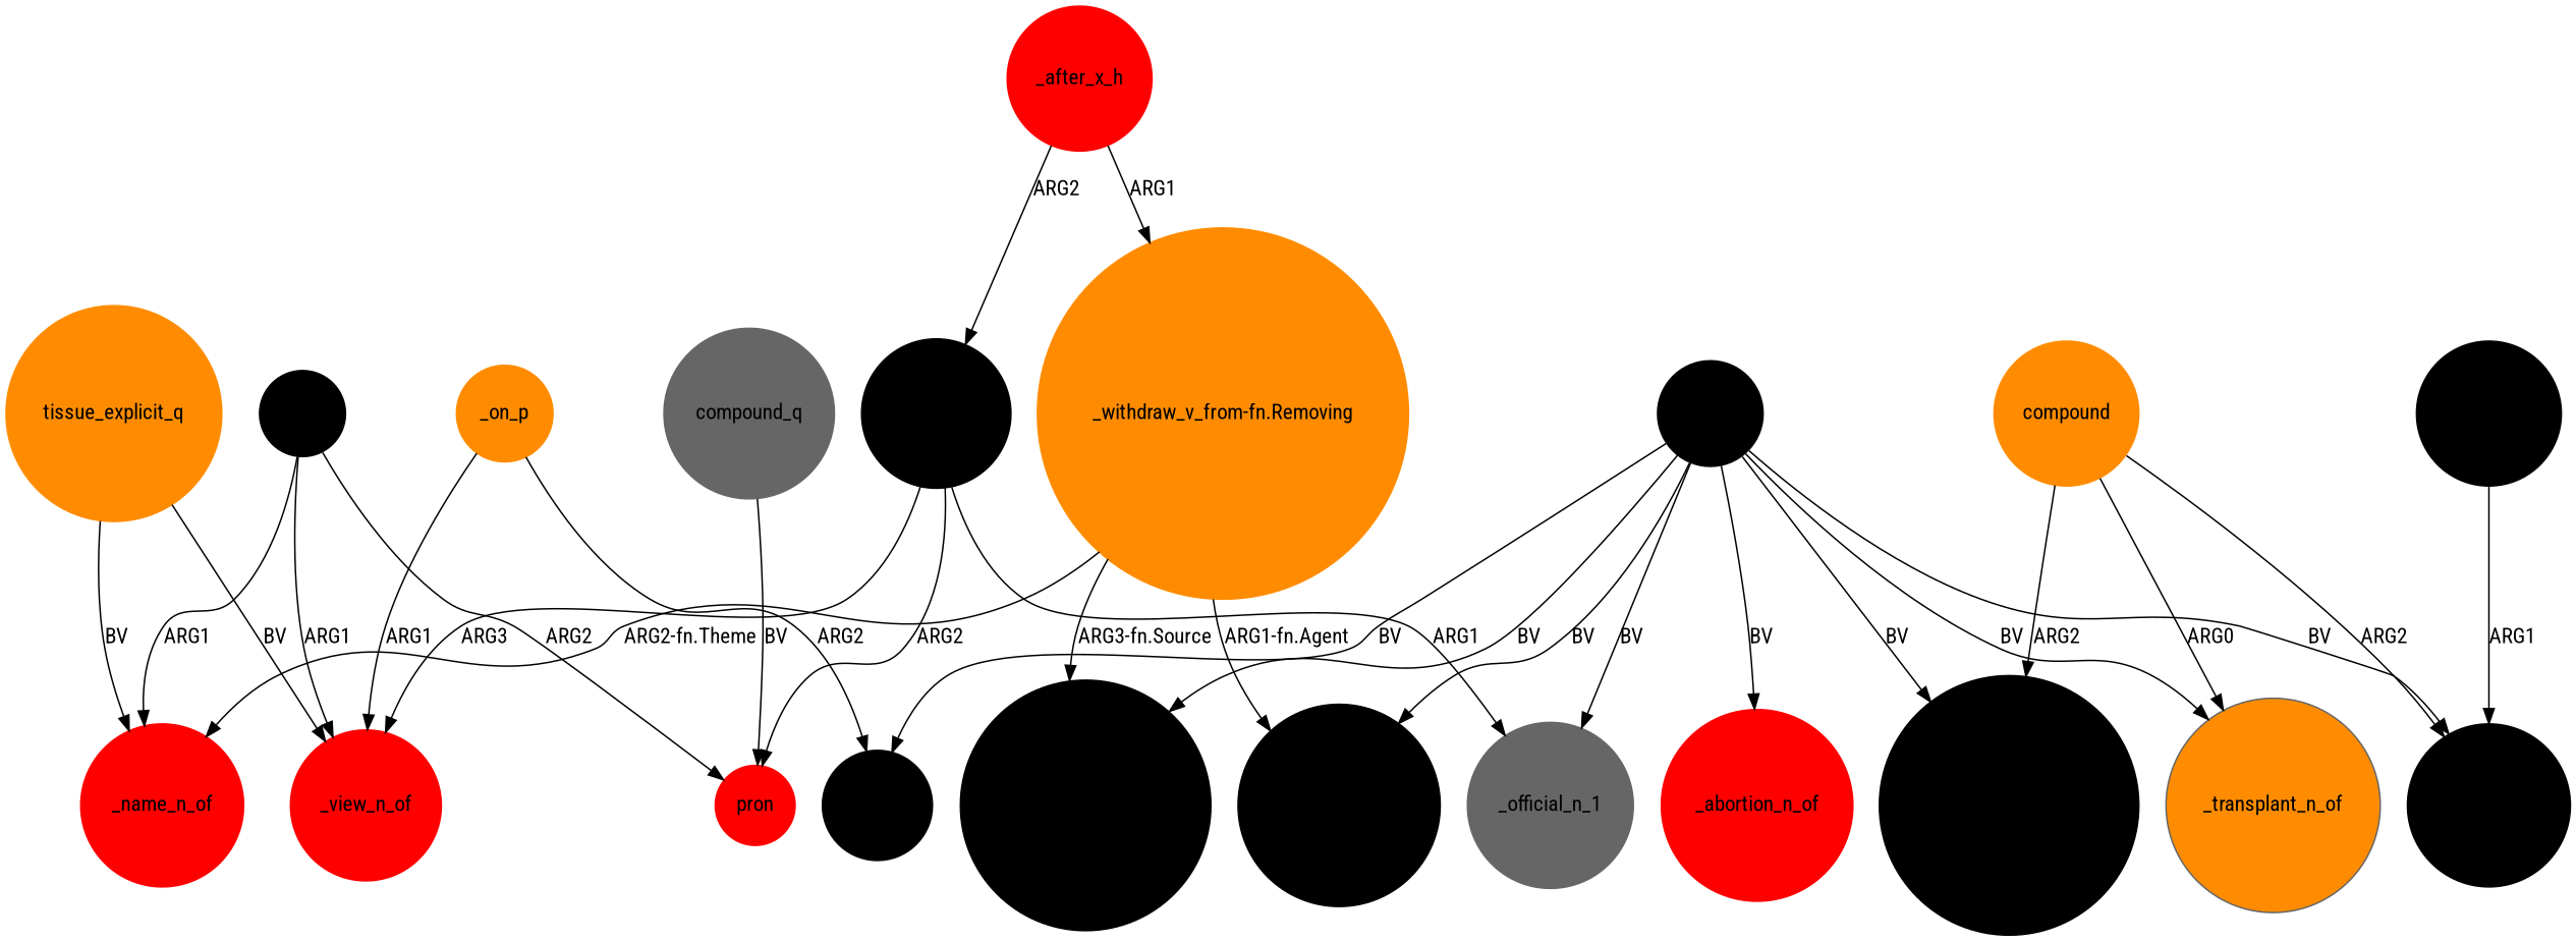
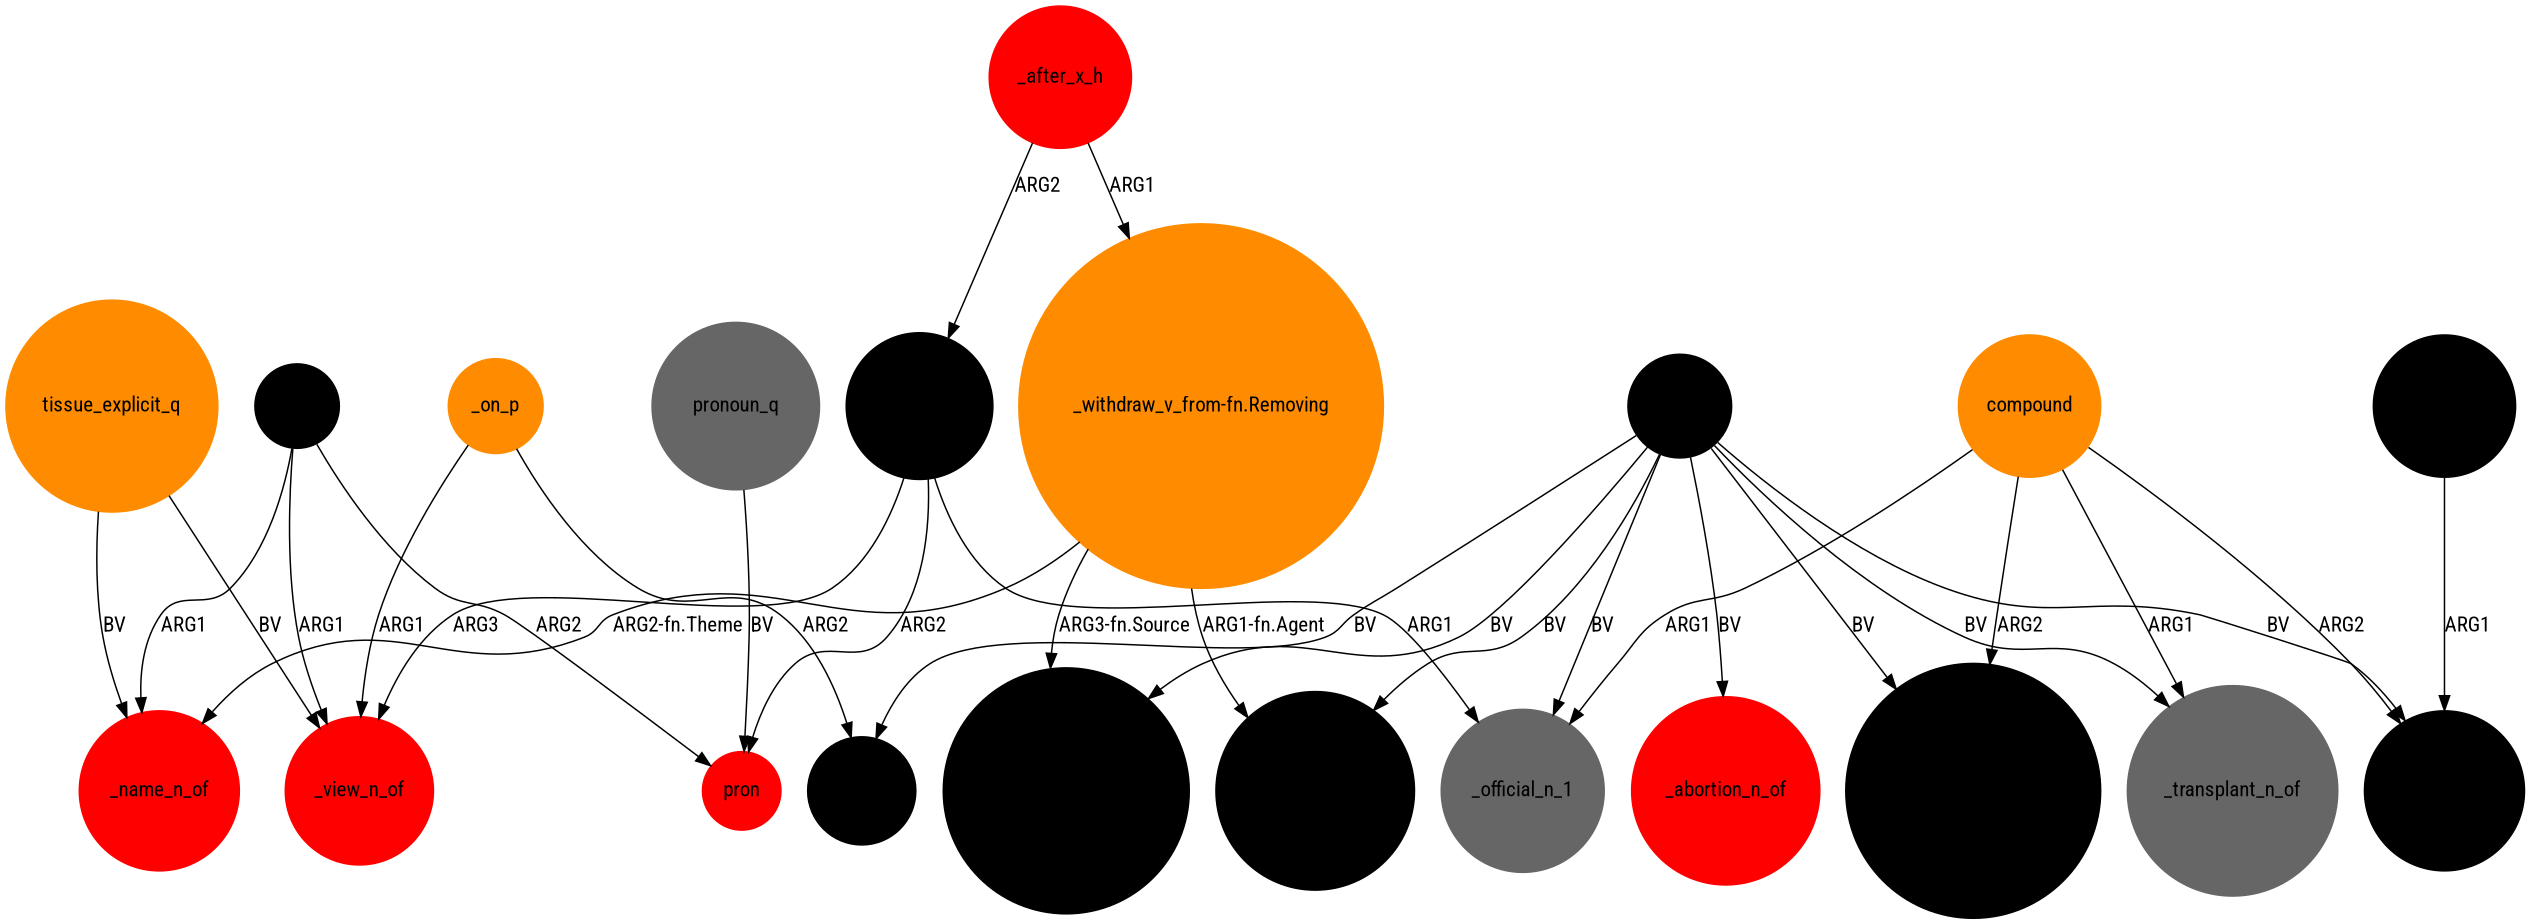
  digraph {
    fontname="Roboto Condensed"
    node [color=black fontname="Roboto Condensed" shape=circle style=filled]
    edge [fontname="Roboto Condensed"]
    udef_q
    _consideration_n_of
    _administration_n_of
-   _transplant_n_of [color=gray40 fillcolor=darkorange]
+   _transplant_n_of [color=gray40]
    _candidate_n_1
    _tissue_n_1
    _official_n_1 [color=gray40]
    _and_c
    _abortion_n_of [color=red]
    compound [color=darkorange]
    _after_x_h [color=red]
    _ask_v_for
    "_withdraw_v_from-fn.Removing" [color=darkorange]
    pron [color=red]
    _view_n_of [color=red]
    _name_n_of [color=red]
    poss
    _fetal_a_1
    _on_p [color=darkorange]
-   pronoun_q [color=gray40 label=compound_q]
+   pronoun_q [color=gray40]
    n21 [color=darkorange label=tissue_explicit_q]
    udef_q -> _consideration_n_of [label=BV]
    udef_q -> _administration_n_of [label=BV]
    udef_q -> _transplant_n_of [label=BV]
    udef_q -> _candidate_n_1 [label=BV]
    udef_q -> _tissue_n_1 [label=BV]
    udef_q -> _official_n_1 [label=BV]
    udef_q -> _and_c [label=BV]
    udef_q -> _abortion_n_of [label=BV]
    compound -> _administration_n_of [label=ARG2]
-   compound -> _transplant_n_of [label=ARG0]
+   compound -> _transplant_n_of [label=ARG1]
    compound -> _tissue_n_1 [label=ARG2]
+   compound -> _official_n_1 [label=ARG1]
    _after_x_h -> _ask_v_for [label=ARG2]
    _after_x_h -> "_withdraw_v_from-fn.Removing" [label=ARG1]
    _ask_v_for -> _official_n_1 [label=ARG1]
    _ask_v_for -> pron [label=ARG2]
    _ask_v_for -> _view_n_of [label=ARG3]
    "_withdraw_v_from-fn.Removing" -> _consideration_n_of [label="ARG3-fn.Source"]
    "_withdraw_v_from-fn.Removing" -> _candidate_n_1 [label="ARG1-fn.Agent"]
    "_withdraw_v_from-fn.Removing" -> _name_n_of [label="ARG2-fn.Theme"]
    poss -> pron [label=ARG2]
    poss -> _view_n_of [label=ARG1]
    poss -> _name_n_of [label=ARG1]
    _fetal_a_1 -> _tissue_n_1 [label=ARG1]
    _on_p -> _and_c [label=ARG2]
    _on_p -> _view_n_of [label=ARG1]
    pronoun_q -> pron [label=BV]
    n21 -> _view_n_of [label=BV]
    n21 -> _name_n_of [label=BV]
  }
